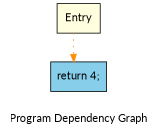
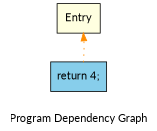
  digraph {
    label="Program Dependency Graph"
    fontname=Lato
    node [shape=record style=filled fontname=Lato]
    n1 [label="{Entry}" fillcolor=lightyellow]
    n2 [label="{return 4;}" fillcolor=skyblue]
-   n1 -> n2 [style=dotted color=darkorange fontname=Lato]
+   n2 -> n1 [style=dotted color=darkorange fontname=Lato]
  }
